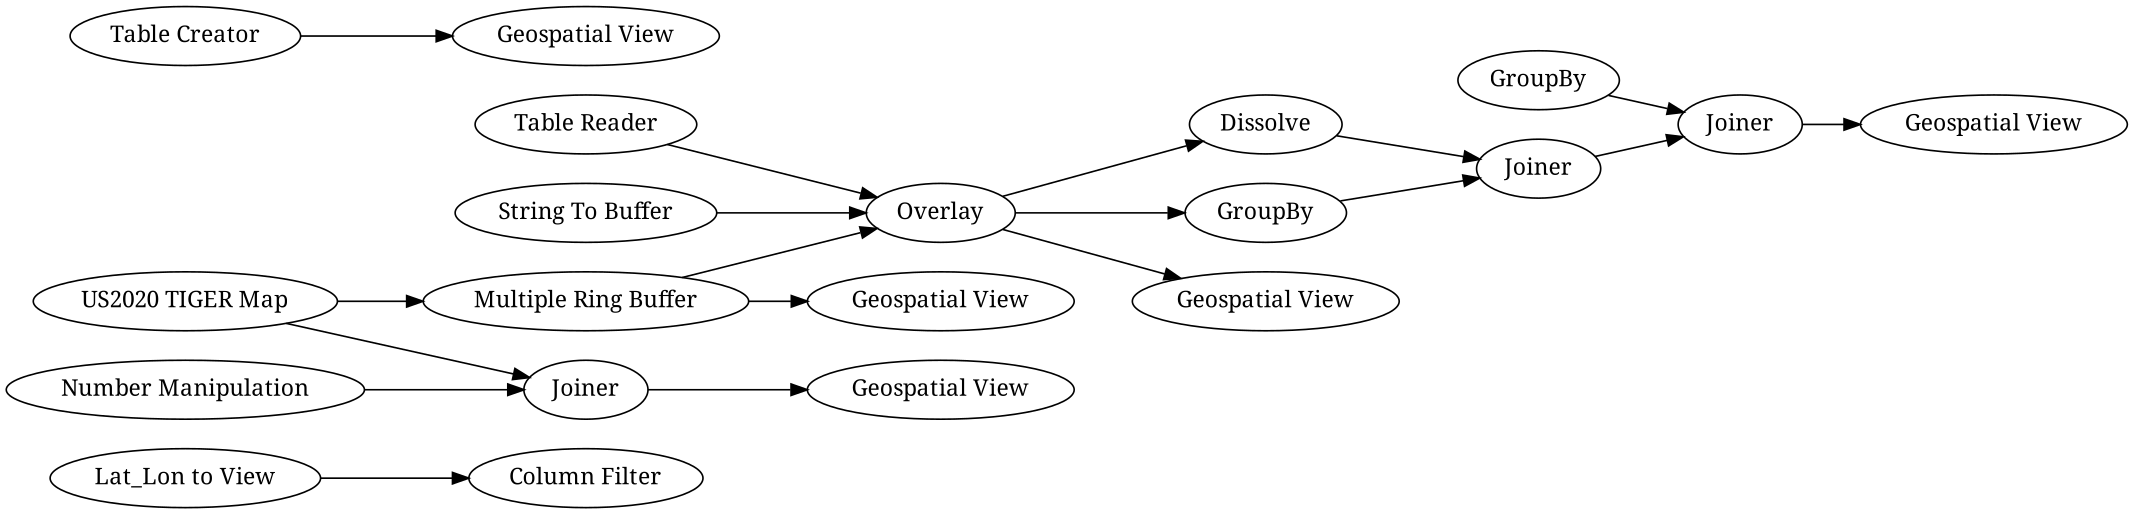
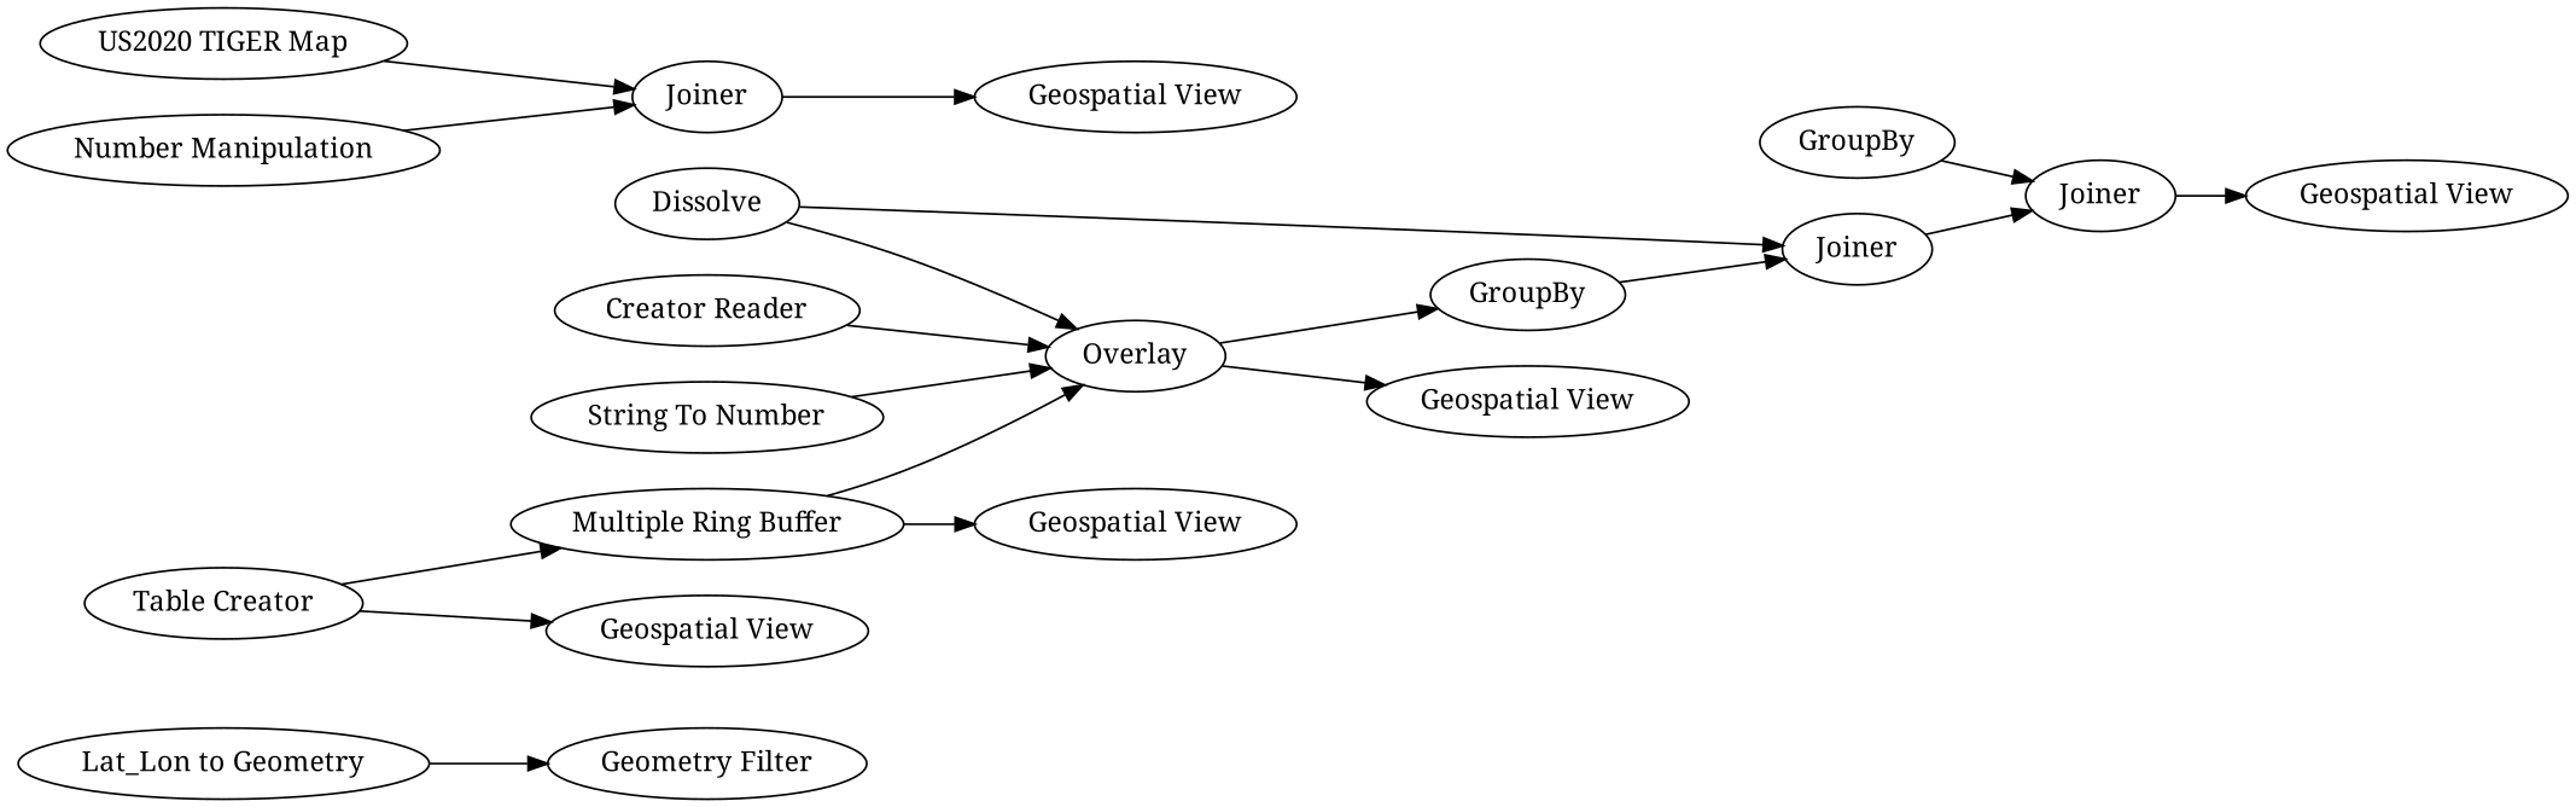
  digraph {
    fontname="Noto Serif"
    rankdir=LR
    node [fontname="Noto Serif"]
    edge [fontname="Noto Serif"]
-   n1 [label="Lat_Lon to View"]
-   n2 [label="Column Filter"]
+   n1 [label="Lat_Lon to Geometry"]
+   n2 [label="Geometry Filter"]
    n3 [label=GroupBy]
    n4 [label=Joiner]
    n5 [label="Geospatial View"]
    n6 [label="Table Creator"]
    n7 [label="Multiple Ring Buffer"]
    n8 [label="Geospatial View"]
    n9 [label=Overlay]
    n10 [label="Geospatial View"]
    n11 [label=Dissolve]
    n12 [label=GroupBy]
    n13 [label="Geospatial View"]
    n14 [label="US2020 TIGER Map"]
    n15 [label=Joiner]
    n16 [label="Geospatial View"]
    n17 [label=Joiner]
-   n18 [label="Table Reader"]
+   n18 [label="Creator Reader"]
    n19 [label="Number Manipulation"]
-   n20 [label="String To Buffer"]
+   n20 [label="String To Number"]
    n1 -> n2
    n3 -> n4
    n4 -> n5
-   n14 -> n7
+   n6 -> n7
    n6 -> n8
    n7 -> n9
    n7 -> n10
-   n9 -> n11
+   n11 -> n9
    n9 -> n12
    n9 -> n13
    n11 -> n17
    n12 -> n17
    n14 -> n15
    n15 -> n16
    n17 -> n4
    n18 -> n9
    n19 -> n15
    n20 -> n9
  }
